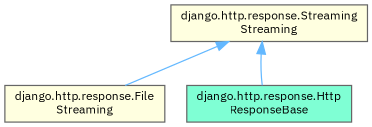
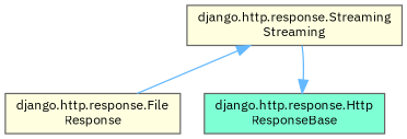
  digraph {
    fontname="IBM Plex Sans"
    node [color=gray40 fillcolor=lightyellow fontname="IBM Plex Sans" fontsize=10 shape=box style=filled]
    edge [color=steelblue1 dir=back fontname="IBM Plex Sans" fontsize=10 labelfontname=Helvetica labelfontsize=10 style=solid]
    n1 [fontcolor=black height=0.2 label="django.http.response.Streaming\lStreaming" width=0.4]
-   n2 [height=0.2 label="django.http.response.File\lStreaming" width=0.4]
+   n2 [height=0.2 label="django.http.response.File\lResponse" width=0.4]
    n3 [fillcolor=aquamarine height=0.2 label="django.http.response.Http\lResponseBase" width=0.4]
    n1 -> n2
-   n1 -> n3
+   n3 -> n1
  }
